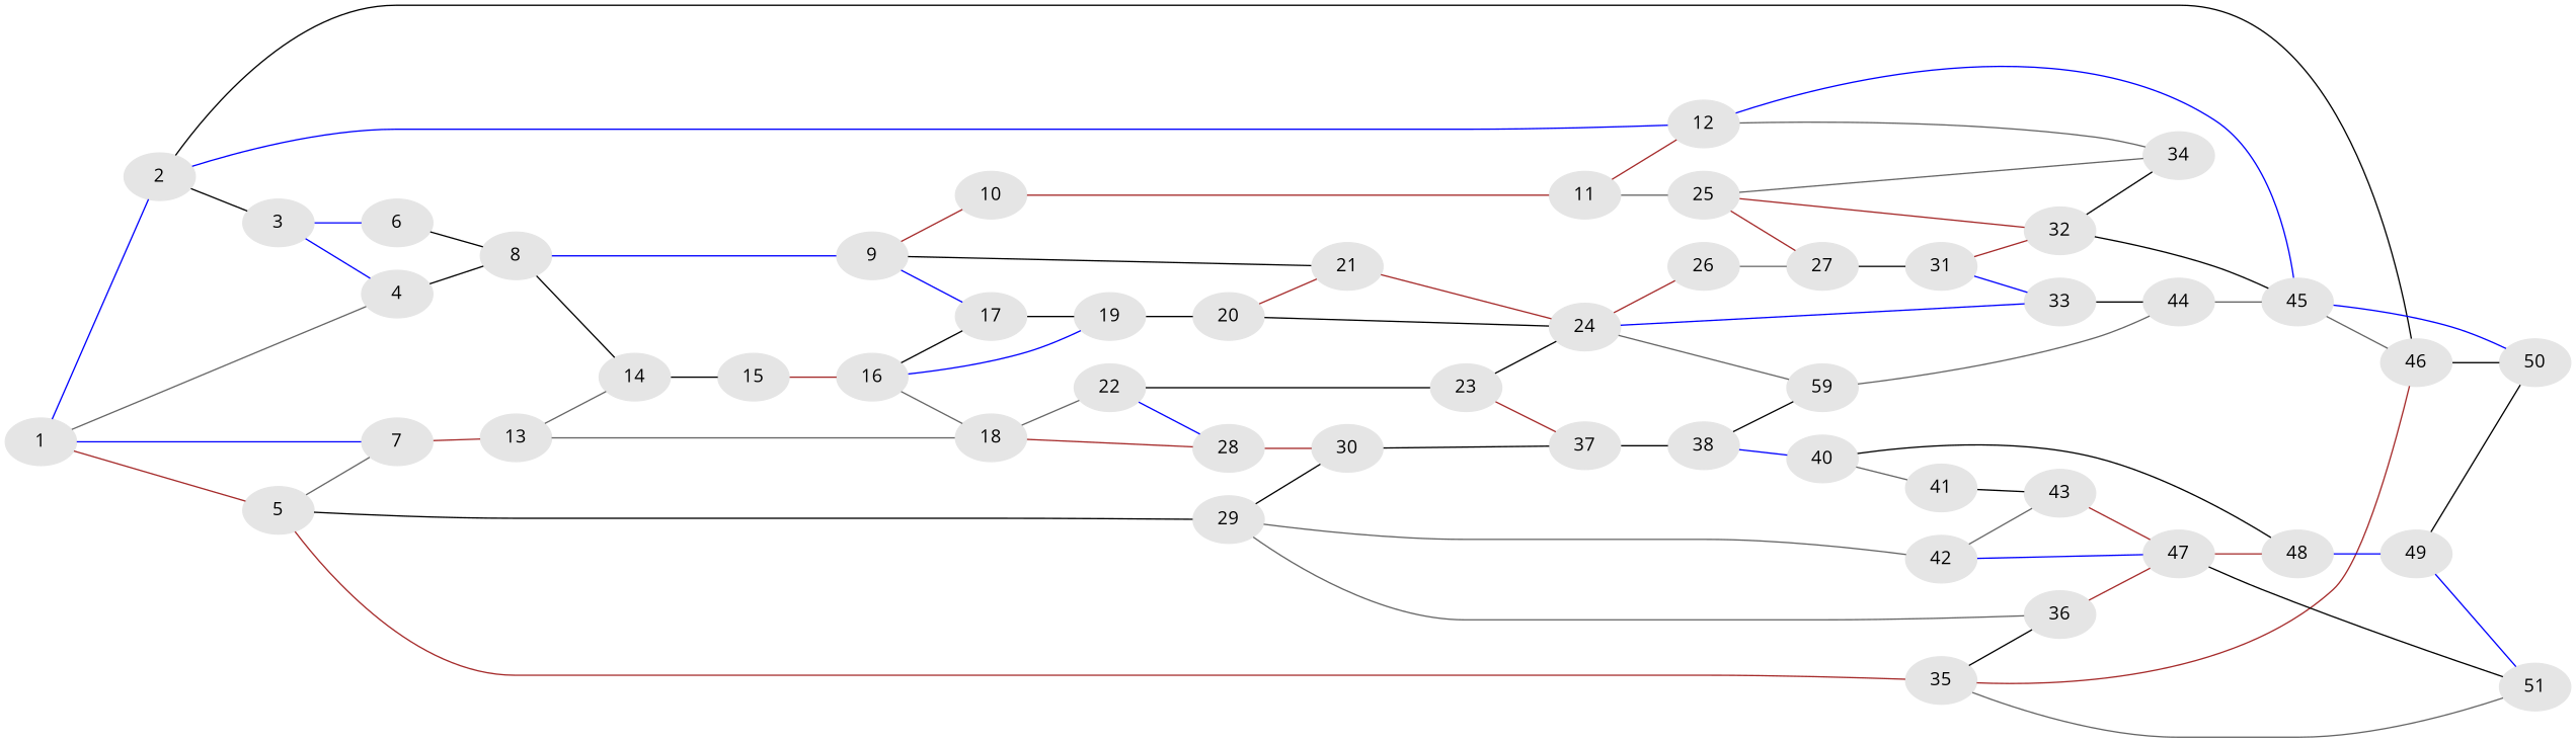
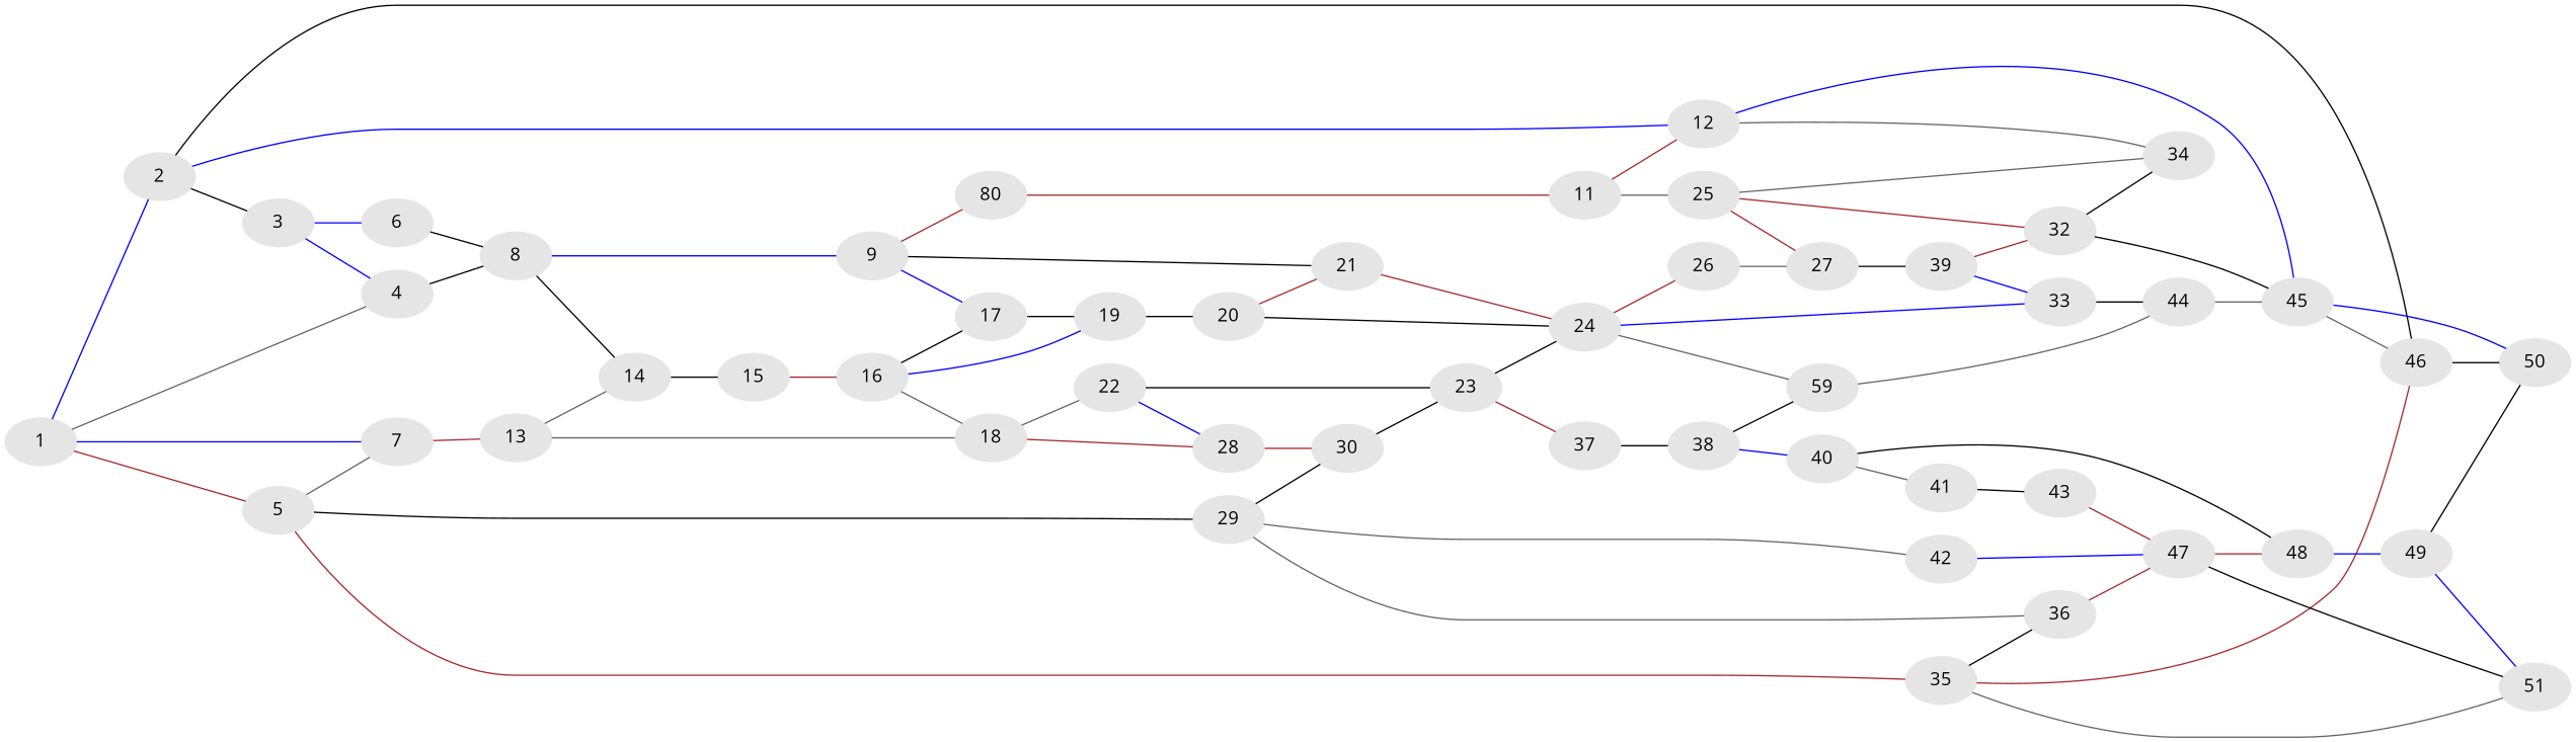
  graph {
    fontname="Open Sans"
    rankdir=LR
    node [color=gray90 fontname="Open Sans" style=filled]
    edge [color=black fontname="Open Sans" weight=1.0]
    1
    2
    4
    5
    7
    3
    12
    46
    8
    29
    35
    13
    6
    34
    45
    50
    9
    14
    30
    36
    42
    51
    18
-   10
+   10 [label=80]
    17
    21
    15
    11
    19
    24
    25
    27
    32
    22
    28
    16
    20
    23
    26
    33
    n41 [label=59]
    37
    38
    44
-   31
+   31 [label=39]
    47
    43
    48
    40
    41
    49
    1 -- 2 [color=blue]
    1 -- 4 [color=gray40]
    1 -- 5 [color=brown weight=2.0]
    1 -- 7 [color=blue weight=2.0]
    2 -- 3
    2 -- 12 [color=blue]
    2 -- 46
    4 -- 8
    5 -- 7 [color=gray40]
    5 -- 29 [weight=2.0]
    5 -- 35 [color=brown]
    7 -- 13 [color=brown]
    3 -- 4 [color=blue]
    3 -- 6 [color=blue weight=2.0]
    12 -- 34 [color=gray40]
    12 -- 45 [color=blue]
    46 -- 50
    8 -- 9 [color=blue weight=2.0]
    8 -- 14
    29 -- 30 [weight=2.0]
    29 -- 36 [color=gray40]
    29 -- 42 [color=gray40]
    35 -- 46 [color=brown]
    35 -- 36
    35 -- 51 [color=gray40]
    13 -- 14 [color=gray40]
    13 -- 18 [color=gray40]
    6 -- 8
    45 -- 46 [color=gray40]
    45 -- 50 [color=blue]
    9 -- 10 [color=brown weight=2.0]
    9 -- 17 [color=blue]
    9 -- 21
    14 -- 15
-   30 -- 37
+   30 -- 23
    36 -- 47 [color=brown]
    42 -- 47 [color=blue]
-   42 -- 43 [color=gray40]
    18 -- 22 [color=gray40]
    18 -- 28 [color=brown]
    10 -- 11 [color=brown weight=2.0]
    17 -- 19
    21 -- 24 [color=brown]
    15 -- 16 [color=brown weight=2.0]
    11 -- 12 [color=brown weight=2.0]
    11 -- 25 [color=gray40 weight=2.0]
    19 -- 20
    24 -- 26 [color=brown]
    24 -- 33 [color=blue]
    24 -- n41 [color=gray40]
    25 -- 34 [color=gray40]
    25 -- 27 [color=brown]
    25 -- 32 [color=brown]
    27 -- 31
    32 -- 34
    32 -- 45
    22 -- 28 [color=blue]
    22 -- 23
    28 -- 30 [color=brown]
    16 -- 18 [color=gray40 weight=2.0]
    16 -- 17
    16 -- 19 [color=blue]
    20 -- 21 [color=brown]
    20 -- 24
    23 -- 24
    23 -- 37 [color=brown]
    26 -- 27 [color=gray40]
    33 -- 44
    n41 -- 44 [color=gray40]
    37 -- 38
    38 -- n41
    38 -- 40 [color=blue]
    44 -- 45 [color=gray40 weight=2.0]
    31 -- 32 [color=brown weight=2.0]
    31 -- 33 [color=blue weight=2.0]
    47 -- 51
    47 -- 48 [color=brown weight=2.0]
    43 -- 47 [color=brown]
    48 -- 49 [color=blue]
    40 -- 48
    40 -- 41 [color=gray40]
    41 -- 43
    49 -- 50
    49 -- 51 [color=blue]
  }
